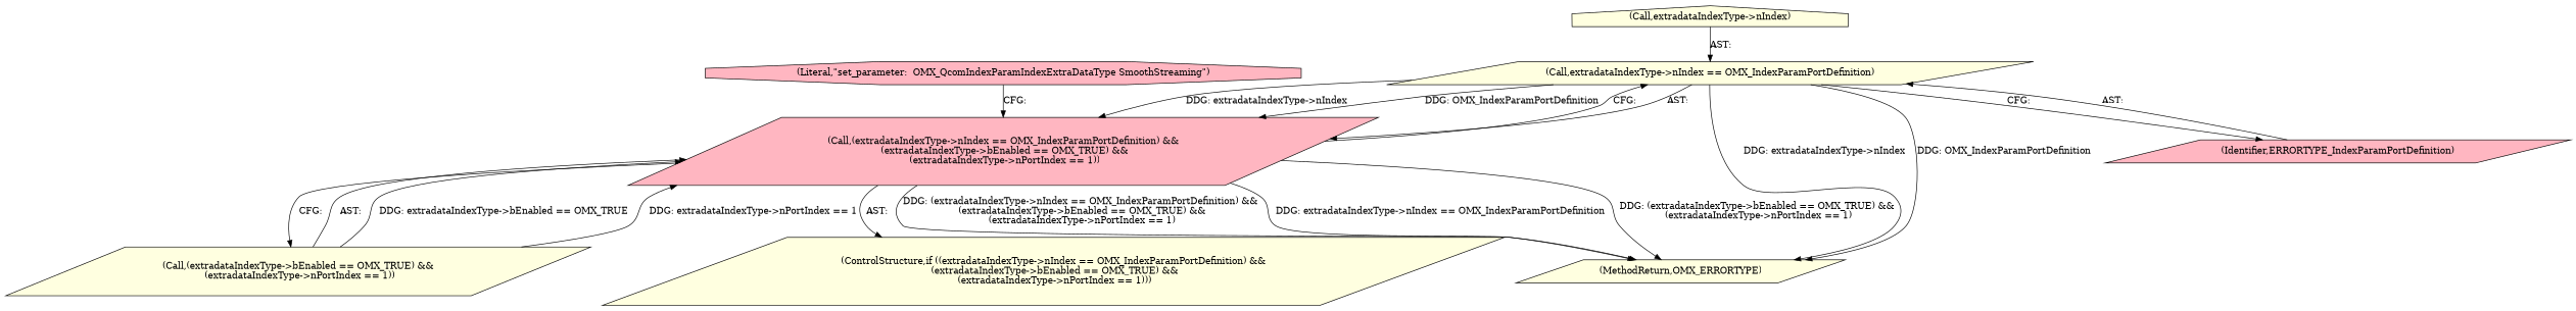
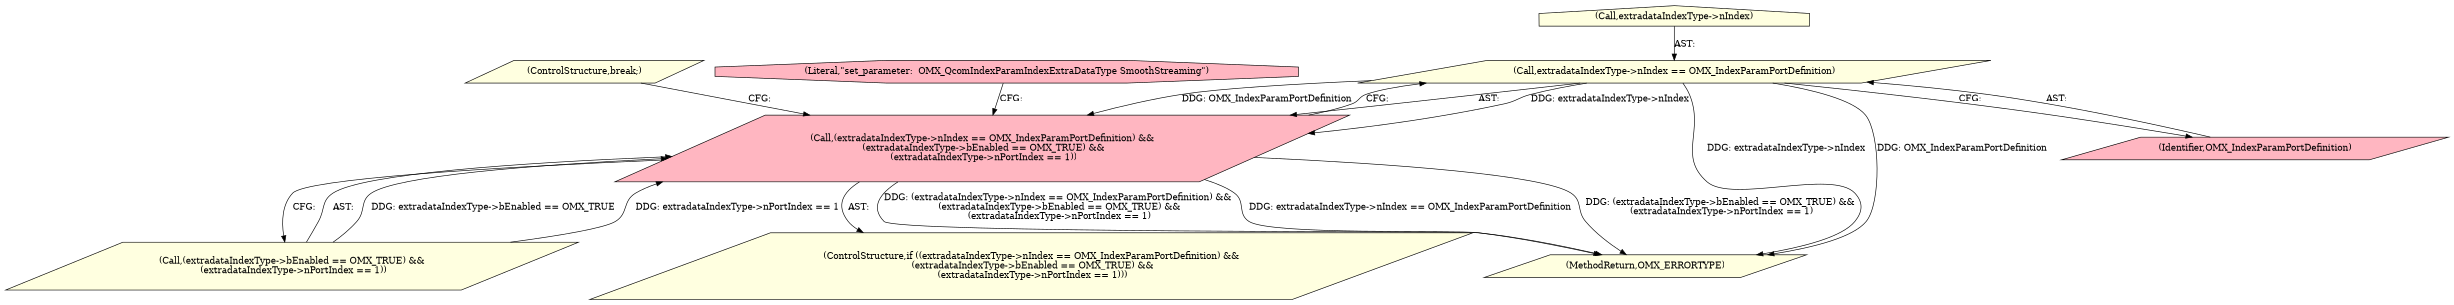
  digraph {
    node [fillcolor=lightyellow shape=parallelogram style=filled]
    n1 [label="(Call,extradataIndexType->nIndex == OMX_IndexParamPortDefinition)"]
    n2 [fillcolor=lightpink label="(Call,(extradataIndexType->nIndex == OMX_IndexParamPortDefinition) &&\n (extradataIndexType->bEnabled == OMX_TRUE) &&\n (extradataIndexType->nPortIndex == 1))"]
    n3 [label="(MethodReturn,OMX_ERRORTYPE)"]
-   n4 [fillcolor=lightpink label="(Identifier,ERRORTYPE_IndexParamPortDefinition)"]
+   n4 [fillcolor=lightpink label="(Identifier,OMX_IndexParamPortDefinition)"]
    n5 [label="(Call,(extradataIndexType->bEnabled == OMX_TRUE) &&\n (extradataIndexType->nPortIndex == 1))"]
    n6 [label="(ControlStructure,if ((extradataIndexType->nIndex == OMX_IndexParamPortDefinition) &&\n (extradataIndexType->bEnabled == OMX_TRUE) &&\n (extradataIndexType->nPortIndex == 1)))"]
+   n7 [label="(ControlStructure,break;)"]
    n8 [fillcolor=lightpink label="(Literal,\"set_parameter:  OMX_QcomIndexParamIndexExtraDataType SmoothStreaming\")" shape=octagon]
    n9 [label="(Call,extradataIndexType->nIndex)" shape=house]
    n1 -> n2 [label="AST: "]
    n1 -> n2 [label="DDG: extradataIndexType->nIndex"]
    n1 -> n2 [label="DDG: OMX_IndexParamPortDefinition"]
    n1 -> n3 [label="DDG: extradataIndexType->nIndex"]
    n1 -> n3 [label="DDG: OMX_IndexParamPortDefinition"]
    n1 -> n4 [label="CFG: "]
    n2 -> n1 [label="CFG: "]
    n2 -> n3 [label="DDG: extradataIndexType->nIndex == OMX_IndexParamPortDefinition"]
    n2 -> n3 [label="DDG: (extradataIndexType->bEnabled == OMX_TRUE) &&\n (extradataIndexType->nPortIndex == 1)"]
    n2 -> n3 [label="DDG: (extradataIndexType->nIndex == OMX_IndexParamPortDefinition) &&\n (extradataIndexType->bEnabled == OMX_TRUE) &&\n (extradataIndexType->nPortIndex == 1)"]
    n2 -> n5 [label="CFG: "]
    n2 -> n6 [label="AST: "]
    n4 -> n1 [label="AST: "]
    n5 -> n2 [label="AST: "]
    n5 -> n2 [label="DDG: extradataIndexType->bEnabled == OMX_TRUE"]
    n5 -> n2 [label="DDG: extradataIndexType->nPortIndex == 1"]
+   n7 -> n2 [label="CFG: "]
    n8 -> n2 [label="CFG: "]
    n9 -> n1 [label="AST: "]
  }
